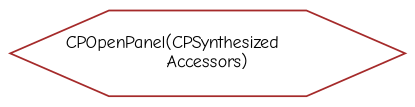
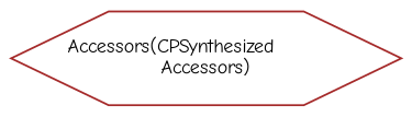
  digraph {
    rankdir=TB
    fontname="Comic Neue"
-   n1 [color=brown fillcolor=white fontname="Comic Neue" fontsize=10 height=0.2 label="CPOpenPanel(CPSynthesized\lAccessors)" shape=hexagon style=filled width=0.4]
+   n1 [color=brown fillcolor=white fontname="Comic Neue" fontsize=10 height=0.2 label="Accessors(CPSynthesized\lAccessors)" shape=hexagon style=filled width=0.4]
  }
